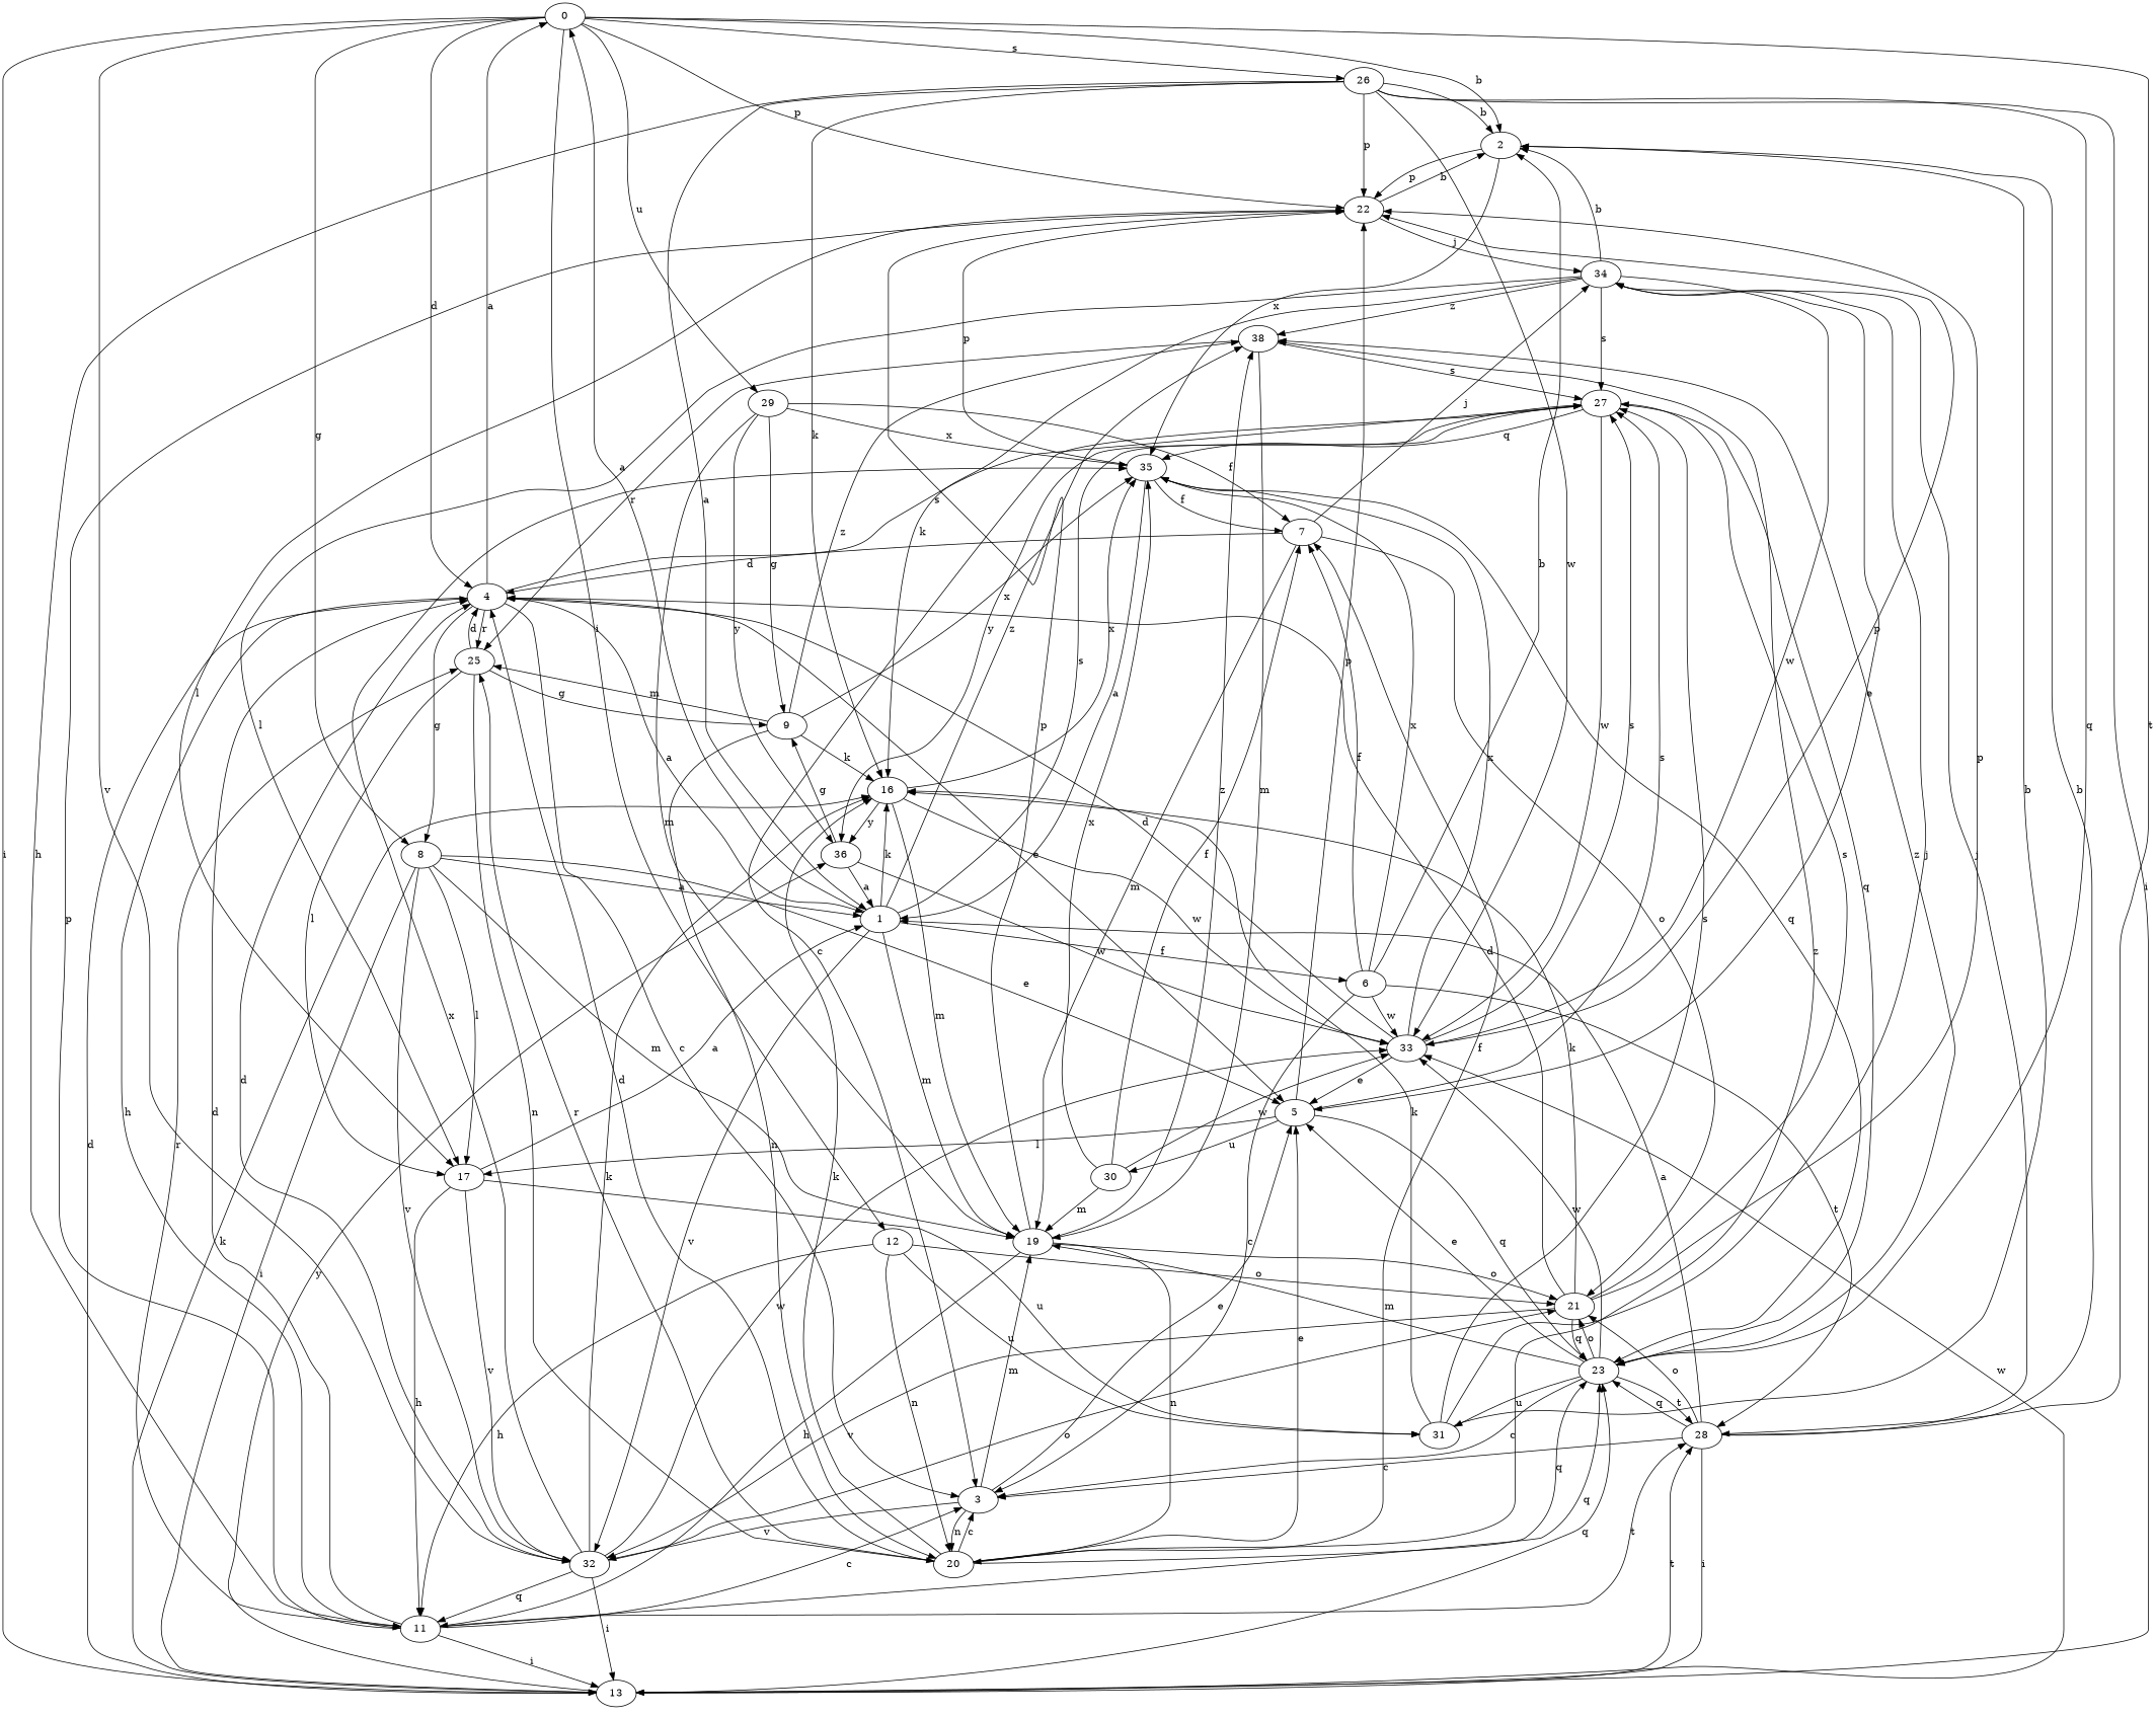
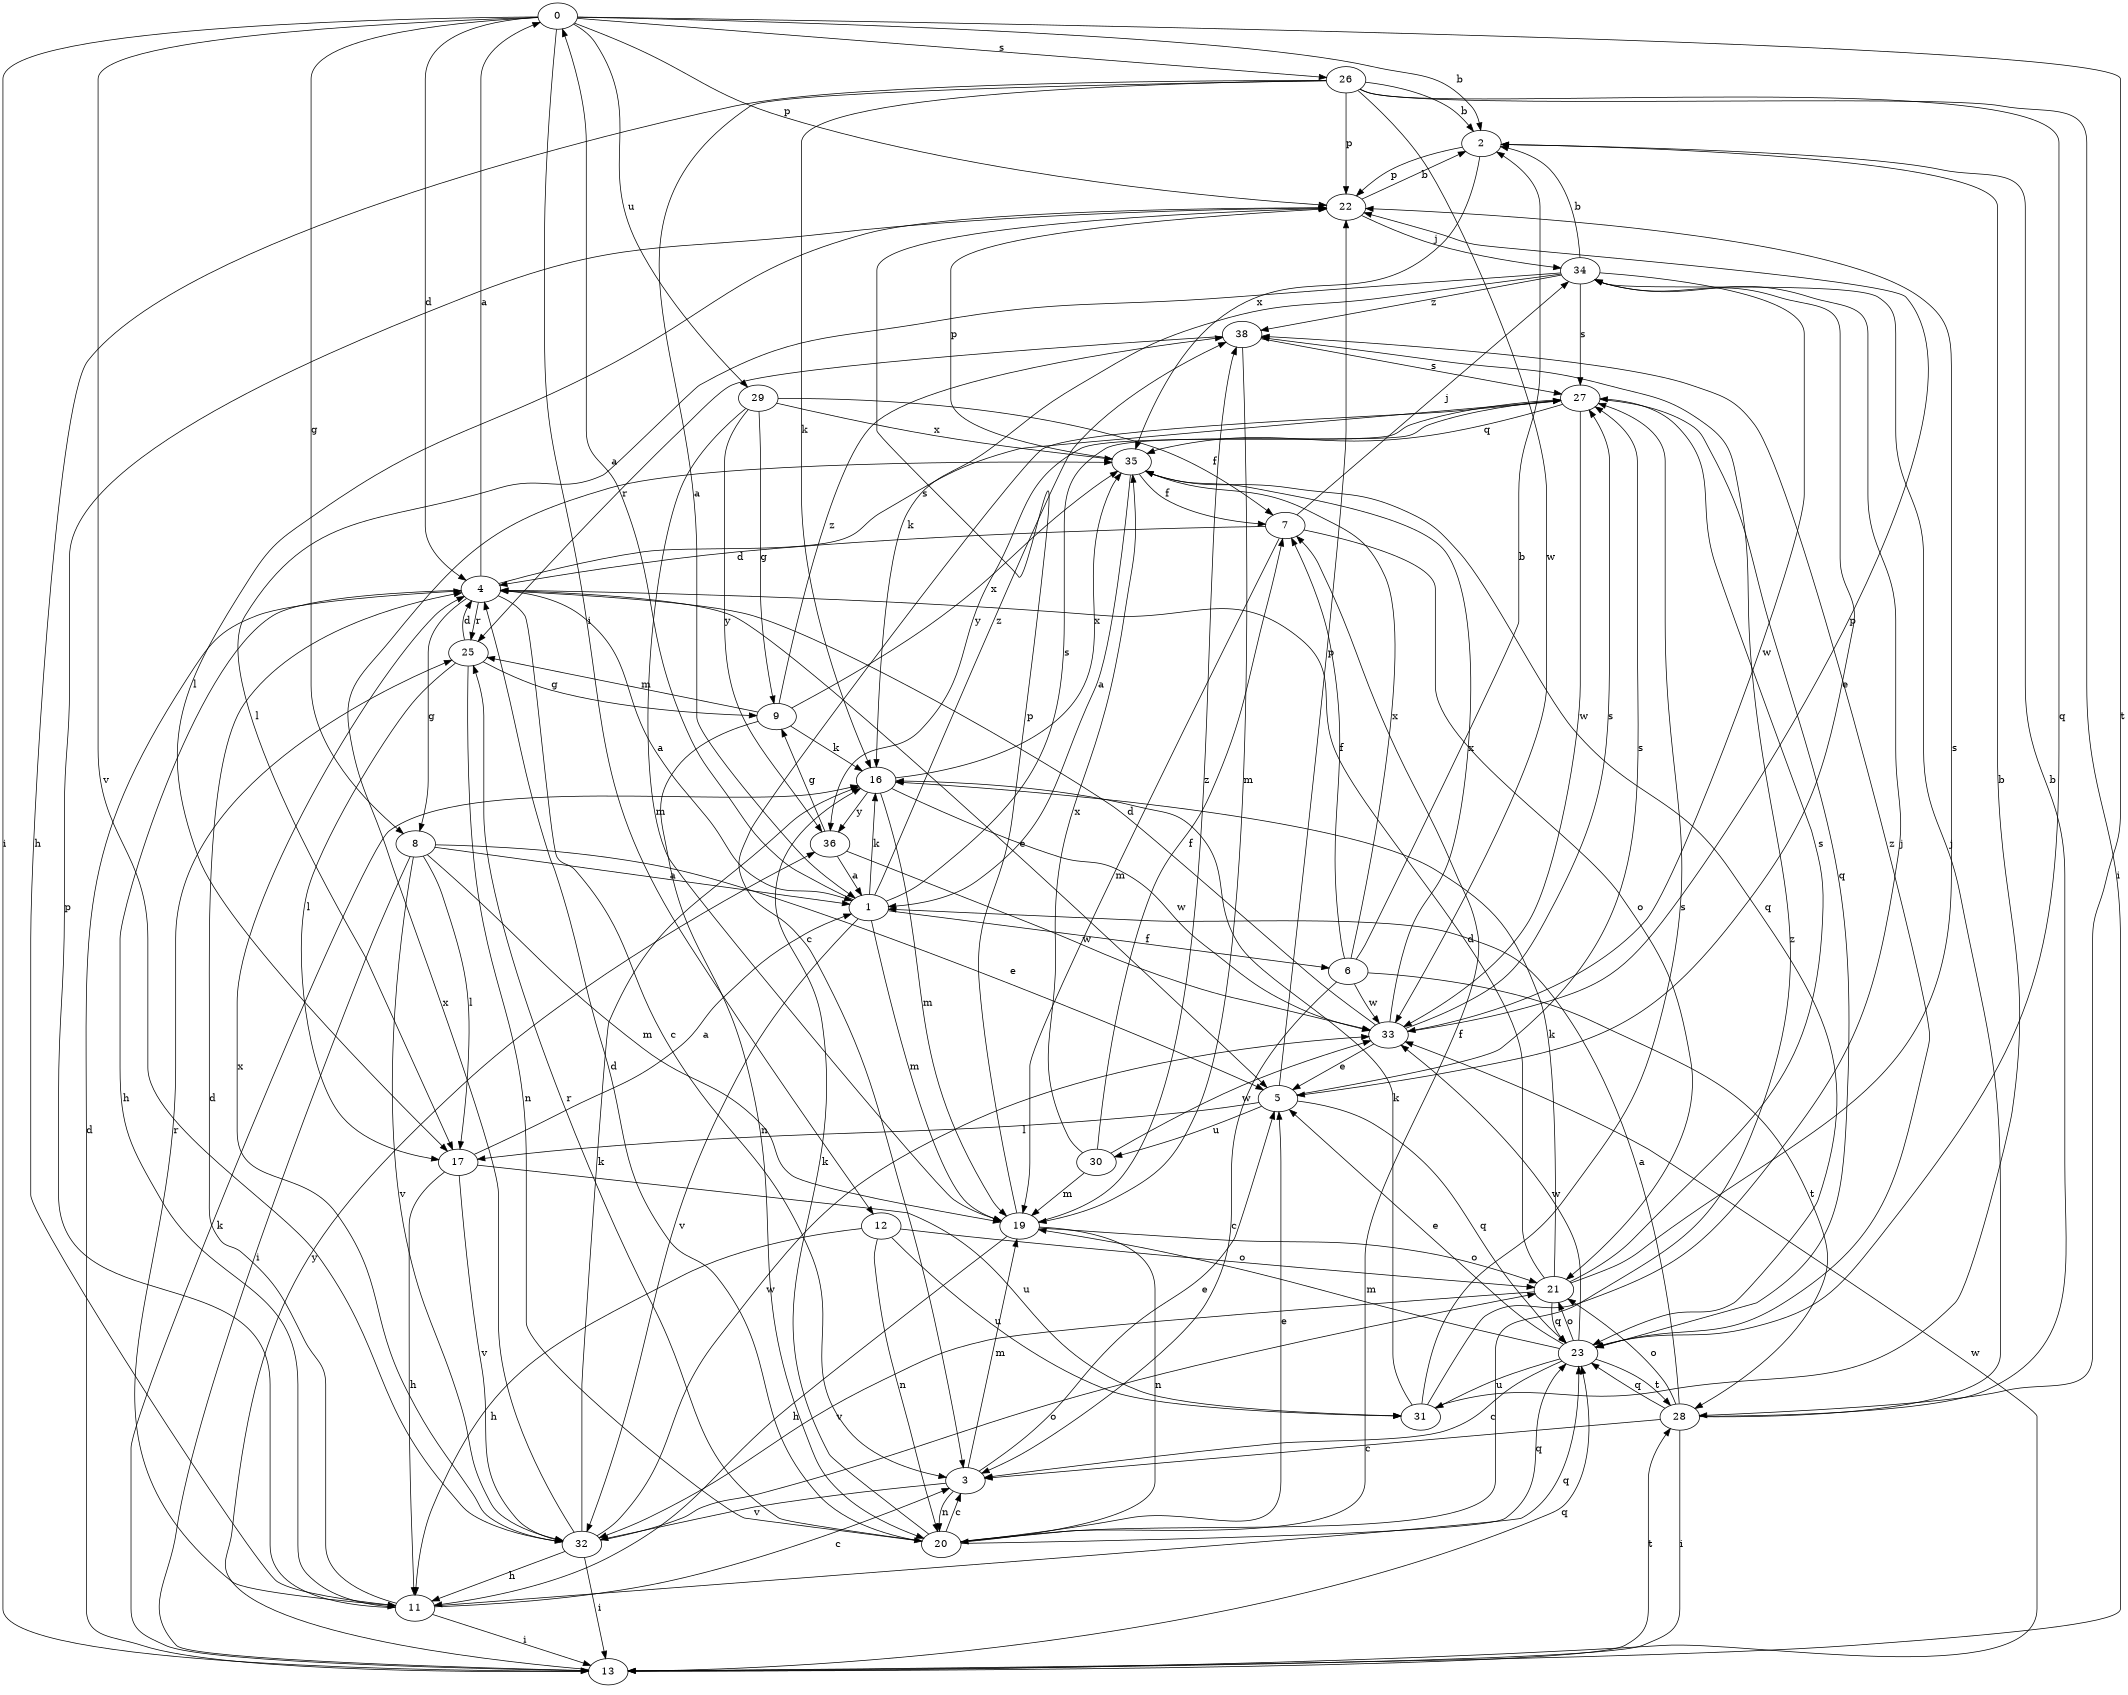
  strict digraph {
    0
    2
    4
    8
    12
    13
    22
    26
    28
    29
    32
    35
    1
    27
    3
    5
    11
    25
    19
    17
    20
    21
    31
    16
    23
    33
    36
    n28 [label=34]
    7
    9
    6
    38
    30
    0 -> 2 [label=b]
    0 -> 4 [label=d]
    0 -> 8 [label=g]
    0 -> 12 [label=i]
    0 -> 13 [label=i]
    0 -> 22 [label=p]
    0 -> 26 [label=s]
    0 -> 28 [label=t]
    0 -> 29 [label=u]
    0 -> 32 [label=v]
    2 -> 22 [label=p]
    2 -> 35 [label=x]
    4 -> 0 [label=a]
    4 -> 8 [label=g]
    4 -> 1 [label=a]
    4 -> 27 [label=s]
    4 -> 3 [label=c]
    4 -> 5 [label=e]
    4 -> 11 [label=h]
    4 -> 25 [label=r]
    8 -> 13 [label=i]
    8 -> 32 [label=v]
    8 -> 1 [label=a]
    8 -> 5 [label=e]
    8 -> 19 [label=m]
    8 -> 17 [label=l]
    12 -> 11 [label=h]
    12 -> 20 [label=n]
    12 -> 21 [label=o]
    12 -> 31 [label=u]
    13 -> 4 [label=d]
    13 -> 28 [label=t]
    13 -> 16 [label=k]
    13 -> 23 [label=q]
    13 -> 33 [label=w]
    13 -> 36 [label=y]
    22 -> 2 [label=b]
    22 -> 17 [label=l]
    22 -> n28 [label=j]
    26 -> 2 [label=b]
    26 -> 13 [label=i]
    26 -> 22 [label=p]
    26 -> 1 [label=a]
    26 -> 11 [label=h]
    26 -> 16 [label=k]
    26 -> 23 [label=q]
    26 -> 33 [label=w]
    28 -> 2 [label=b]
    28 -> 13 [label=i]
    28 -> 1 [label=a]
    28 -> 3 [label=c]
    28 -> 21 [label=o]
    28 -> 23 [label=q]
    28 -> n28 [label=j]
    29 -> 35 [label=x]
    29 -> 19 [label=m]
    29 -> 36 [label=y]
    29 -> 7 [label=f]
    29 -> 9 [label=g]
-   32 -> 4 [label=d]
+   32 -> 4 [label=x]
    32 -> 13 [label=i]
    32 -> 35 [label=x]
-   32 -> 11 [label=q]
+   32 -> 11 [label=h]
    32 -> 21 [label=o]
    32 -> 16 [label=k]
    32 -> 33 [label=w]
    35 -> 22 [label=p]
    35 -> 1 [label=a]
    35 -> 23 [label=q]
    35 -> 7 [label=f]
    1 -> 0 [label=a]
    1 -> 32 [label=v]
    1 -> 27 [label=s]
    1 -> 19 [label=m]
    1 -> 16 [label=k]
    1 -> 6 [label=f]
    1 -> 38 [label=z]
    27 -> 35 [label=q]
    27 -> 3 [label=c]
    27 -> 23 [label=q]
    27 -> 33 [label=w]
    27 -> 36 [label=y]
    3 -> 32 [label=v]
    3 -> 5 [label=e]
    3 -> 19 [label=m]
    3 -> 20 [label=n]
    5 -> 22 [label=p]
    5 -> 27 [label=s]
    5 -> 17 [label=l]
    5 -> 23 [label=q]
    5 -> 30 [label=u]
    11 -> 4 [label=d]
    11 -> 13 [label=i]
    11 -> 22 [label=p]
-   11 -> 28 [label=t]
    11 -> 3 [label=c]
    11 -> 25 [label=r]
    11 -> 23 [label=q]
    25 -> 4 [label=d]
    25 -> 17 [label=l]
    25 -> 20 [label=n]
    25 -> 9 [label=g]
    19 -> 22 [label=p]
    19 -> 11 [label=h]
    19 -> 20 [label=n]
    19 -> 21 [label=o]
    19 -> 38 [label=z]
    17 -> 32 [label=v]
    17 -> 1 [label=a]
    17 -> 11 [label=h]
    17 -> 31 [label=u]
    20 -> 4 [label=d]
    20 -> 3 [label=c]
    20 -> 5 [label=e]
    20 -> 25 [label=r]
    20 -> 16 [label=k]
    20 -> 23 [label=q]
    20 -> 7 [label=f]
    20 -> 38 [label=z]
    21 -> 4 [label=d]
-   21 -> 22 [label=p]
+   21 -> 22 [label=s]
    21 -> 32 [label=v]
    21 -> 27 [label=s]
    21 -> 16 [label=k]
    21 -> 23 [label=q]
    31 -> 2 [label=b]
    31 -> 27 [label=s]
    31 -> 16 [label=k]
    31 -> n28 [label=j]
    16 -> 35 [label=x]
    16 -> 19 [label=m]
    16 -> 33 [label=w]
    16 -> 36 [label=y]
    23 -> 28 [label=t]
    23 -> 3 [label=c]
    23 -> 5 [label=e]
    23 -> 19 [label=m]
    23 -> 21 [label=o]
    23 -> 31 [label=u]
    23 -> 33 [label=w]
    23 -> 38 [label=z]
    33 -> 4 [label=d]
    33 -> 22 [label=p]
    33 -> 35 [label=x]
    33 -> 27 [label=s]
    33 -> 5 [label=e]
    36 -> 1 [label=a]
    36 -> 33 [label=w]
    36 -> 9 [label=g]
    n28 -> 2 [label=b]
    n28 -> 27 [label=s]
    n28 -> 5 [label=e]
    n28 -> 17 [label=l]
    n28 -> 16 [label=k]
    n28 -> 33 [label=w]
    n28 -> 38 [label=z]
    7 -> 4 [label=d]
    7 -> 19 [label=m]
    7 -> 21 [label=o]
    7 -> n28 [label=j]
    9 -> 35 [label=x]
    9 -> 25 [label=m]
    9 -> 20 [label=n]
    9 -> 16 [label=k]
    9 -> 38 [label=z]
    6 -> 2 [label=b]
    6 -> 28 [label=t]
    6 -> 35 [label=x]
    6 -> 3 [label=c]
    6 -> 33 [label=w]
    6 -> 7 [label=f]
    38 -> 27 [label=s]
    38 -> 25 [label=r]
    38 -> 19 [label=m]
    30 -> 35 [label=x]
    30 -> 19 [label=m]
    30 -> 33 [label=w]
    30 -> 7 [label=f]
  }
